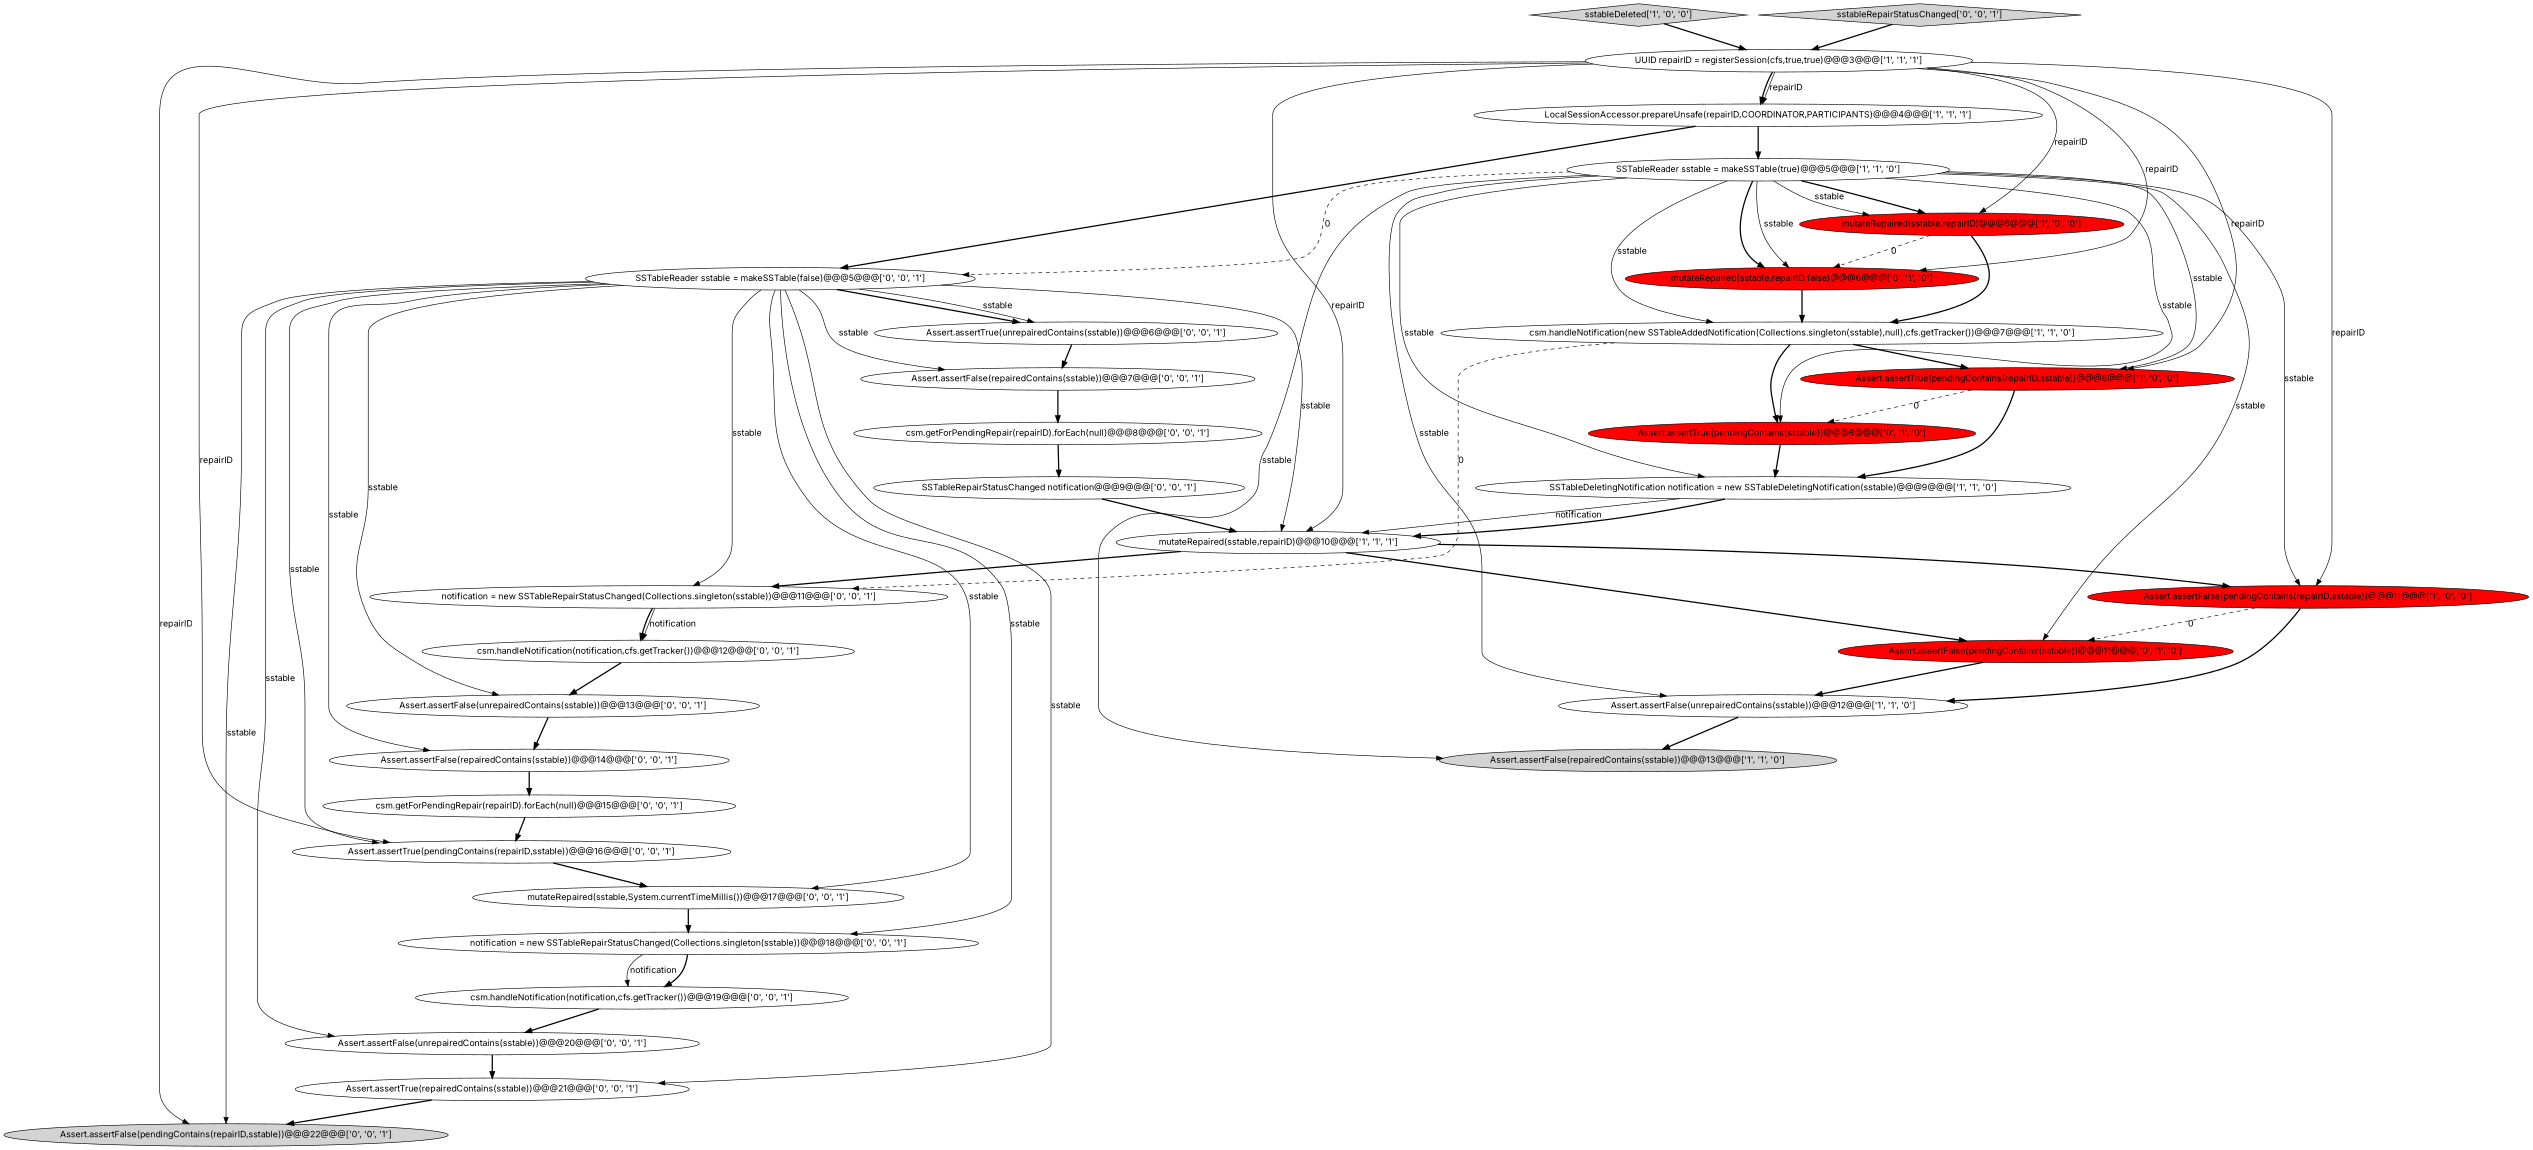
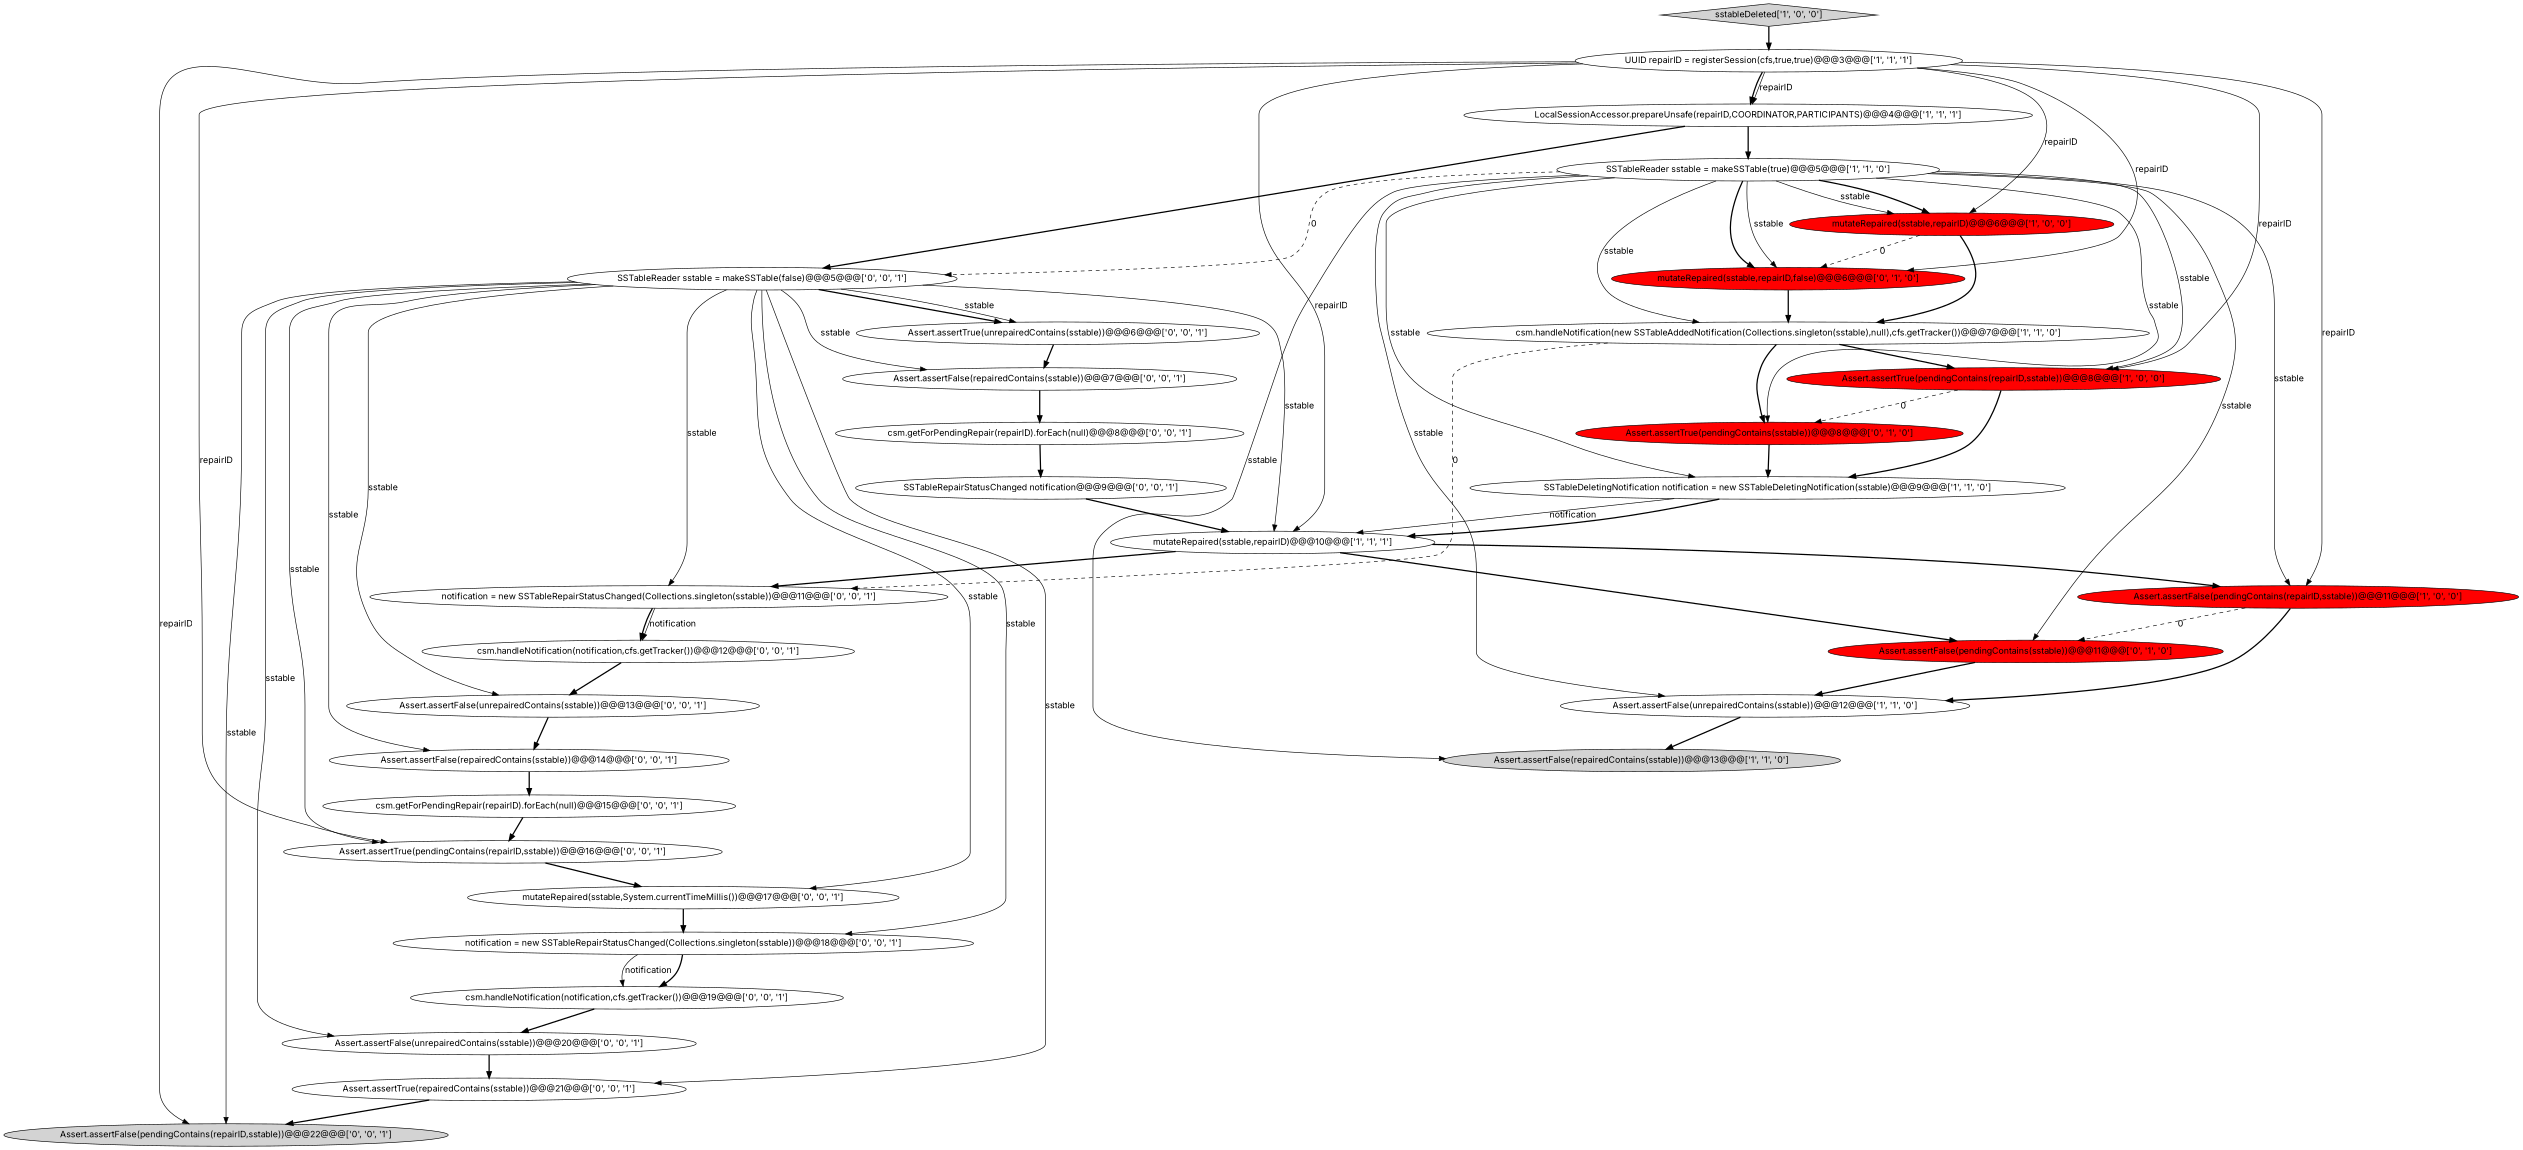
  digraph {
    fontname=Inter
    node [fillcolor=white fontname=Inter shape=ellipse style=filled]
    edge [fontname=Inter style=bold]
    n1 [label="notification = new SSTableRepairStatusChanged(Collections.singleton(sstable))@@@11@@@['0', '0', '1']"]
    n2 [label="csm.handleNotification(notification,cfs.getTracker())@@@12@@@['0', '0', '1']"]
    n3 [label="Assert.assertFalse(unrepairedContains(sstable))@@@13@@@['0', '0', '1']"]
    n4 [fillcolor=red label="mutateRepaired(sstable,repairID)@@@6@@@['1', '0', '0']"]
    n5 [label="csm.handleNotification(new SSTableAddedNotification(Collections.singleton(sstable),null),cfs.getTracker())@@@7@@@['1', '1', '0']"]
    n6 [fillcolor=red label="mutateRepaired(sstable,repairID,false)@@@6@@@['0', '1', '0']"]
    n7 [fillcolor=red label="Assert.assertTrue(pendingContains(repairID,sstable))@@@8@@@['1', '0', '0']"]
    n8 [fillcolor=red label="Assert.assertTrue(pendingContains(sstable))@@@8@@@['0', '1', '0']"]
    n9 [label="SSTableReader sstable = makeSSTable(false)@@@5@@@['0', '0', '1']"]
    n10 [label="Assert.assertTrue(repairedContains(sstable))@@@21@@@['0', '0', '1']"]
    n11 [label="mutateRepaired(sstable,System.currentTimeMillis())@@@17@@@['0', '0', '1']"]
    n12 [label="notification = new SSTableRepairStatusChanged(Collections.singleton(sstable))@@@18@@@['0', '0', '1']"]
    n13 [label="Assert.assertFalse(repairedContains(sstable))@@@14@@@['0', '0', '1']"]
    n14 [label="Assert.assertTrue(unrepairedContains(sstable))@@@6@@@['0', '0', '1']"]
    n15 [label="Assert.assertFalse(repairedContains(sstable))@@@7@@@['0', '0', '1']"]
    n16 [label="mutateRepaired(sstable,repairID)@@@10@@@['1', '1', '1']"]
    n17 [fillcolor=lightgray label="Assert.assertFalse(pendingContains(repairID,sstable))@@@22@@@['0', '0', '1']"]
    n18 [label="Assert.assertFalse(unrepairedContains(sstable))@@@20@@@['0', '0', '1']"]
    n19 [label="Assert.assertTrue(pendingContains(repairID,sstable))@@@16@@@['0', '0', '1']"]
    n20 [label="csm.handleNotification(notification,cfs.getTracker())@@@19@@@['0', '0', '1']"]
    n21 [label="csm.getForPendingRepair(repairID).forEach(null)@@@15@@@['0', '0', '1']"]
    n22 [label="csm.getForPendingRepair(repairID).forEach(null)@@@8@@@['0', '0', '1']"]
    n23 [fillcolor=red label="Assert.assertFalse(pendingContains(repairID,sstable))@@@11@@@['1', '0', '0']"]
    n24 [fillcolor=red label="Assert.assertFalse(pendingContains(sstable))@@@11@@@['0', '1', '0']"]
    n25 [label="Assert.assertFalse(unrepairedContains(sstable))@@@12@@@['1', '1', '0']"]
    n26 [fillcolor=lightgray label="Assert.assertFalse(repairedContains(sstable))@@@13@@@['1', '1', '0']"]
    n27 [label="SSTableDeletingNotification notification = new SSTableDeletingNotification(sstable)@@@9@@@['1', '1', '0']"]
    n28 [label="SSTableReader sstable = makeSSTable(true)@@@5@@@['1', '1', '0']"]
    n29 [label="SSTableRepairStatusChanged notification@@@9@@@['0', '0', '1']"]
    n30 [fillcolor=lightgray label="sstableDeleted['1', '0', '0']" shape=diamond]
    n31 [label="UUID repairID = registerSession(cfs,true,true)@@@3@@@['1', '1', '1']"]
    n32 [label="LocalSessionAccessor.prepareUnsafe(repairID,COORDINATOR,PARTICIPANTS)@@@4@@@['1', '1', '1']"]
-   n33 [fillcolor=lightgray label="sstableRepairStatusChanged['0', '0', '1']" shape=diamond]
    n1 -> n2
    n1 -> n2 [label=notification style=solid]
    n2 -> n3
    n3 -> n13
    n4 -> n5
    n4 -> n6 [label=0 style=dashed]
    n5 -> n1 [label=0 style=dashed]
    n5 -> n7
    n5 -> n8
    n6 -> n5
    n7 -> n8 [label=0 style=dashed]
    n7 -> n27
    n8 -> n27
    n9 -> n1 [label=sstable style=solid]
    n9 -> n3 [label=sstable style=solid]
    n9 -> n10 [label=sstable style=solid]
    n9 -> n11 [label=sstable style=solid]
    n9 -> n12 [label=sstable style=solid]
    n9 -> n13 [label=sstable style=solid]
    n9 -> n14
    n9 -> n14 [label=sstable style=solid]
    n9 -> n15 [label=sstable style=solid]
    n9 -> n16 [label=sstable style=solid]
    n9 -> n17 [label=sstable style=solid]
    n9 -> n18 [label=sstable style=solid]
    n9 -> n19 [label=sstable style=solid]
    n10 -> n17
    n11 -> n12
    n12 -> n20
    n12 -> n20 [label=notification style=solid]
    n13 -> n21
    n14 -> n15
    n15 -> n22
    n16 -> n1
    n16 -> n23
    n16 -> n24
    n18 -> n10
    n19 -> n11
    n20 -> n18
    n21 -> n19
    n22 -> n29
    n23 -> n24 [label=0 style=dashed]
    n23 -> n25
    n24 -> n25
    n25 -> n26
    n27 -> n16 [label=notification style=solid]
    n27 -> n16
    n28 -> n4
    n28 -> n4 [label=sstable style=solid]
    n28 -> n5 [label=sstable style=solid]
    n28 -> n6
    n28 -> n6 [label=sstable style=solid]
    n28 -> n7 [label=sstable style=solid]
    n28 -> n8 [label=sstable style=solid]
    n28 -> n9 [label=0 style=dashed]
    n28 -> n23 [label=sstable style=solid]
    n28 -> n24 [label=sstable style=solid]
    n28 -> n25 [label=sstable style=solid]
    n28 -> n26 [label=sstable style=solid]
    n28 -> n27 [label=sstable style=solid]
    n29 -> n16
    n30 -> n31
    n31 -> n4 [label=repairID style=solid]
    n31 -> n6 [label=repairID style=solid]
    n31 -> n7 [label=repairID style=solid]
    n31 -> n16 [label=repairID style=solid]
    n31 -> n17 [label=repairID style=solid]
    n31 -> n19 [label=repairID style=solid]
    n31 -> n23 [label=repairID style=solid]
    n31 -> n32
    n31 -> n32 [label=repairID style=solid]
    n32 -> n9
    n32 -> n28
-   n33 -> n31
  }
